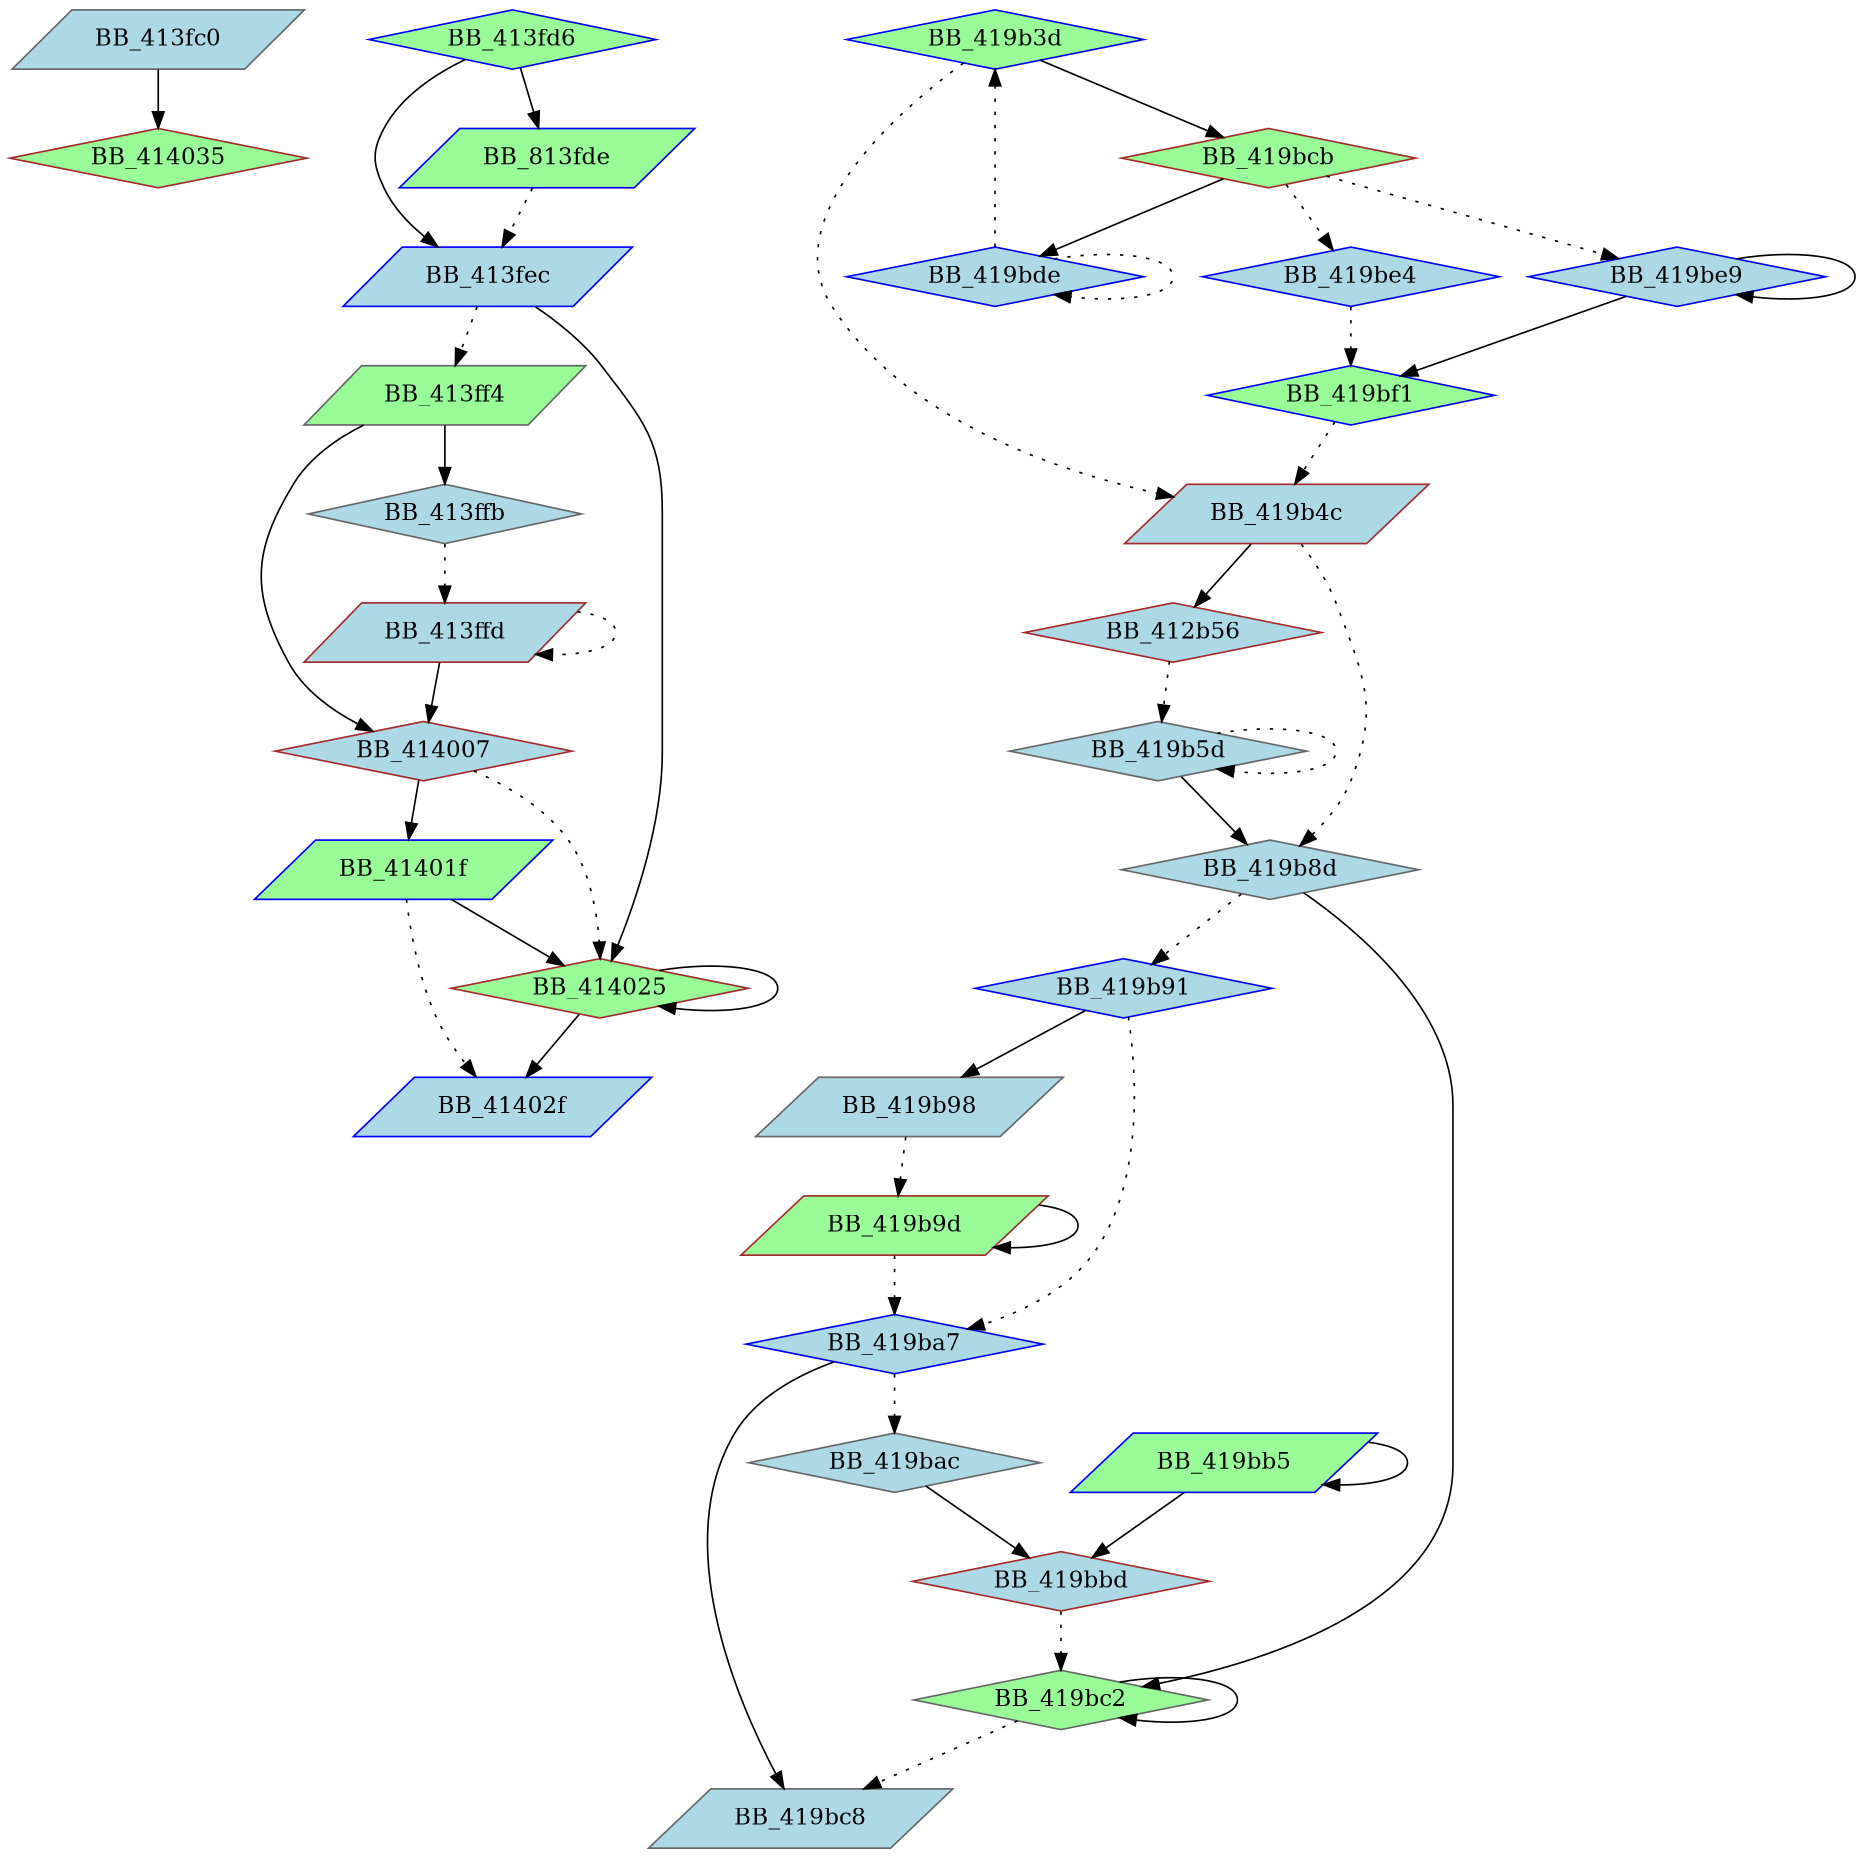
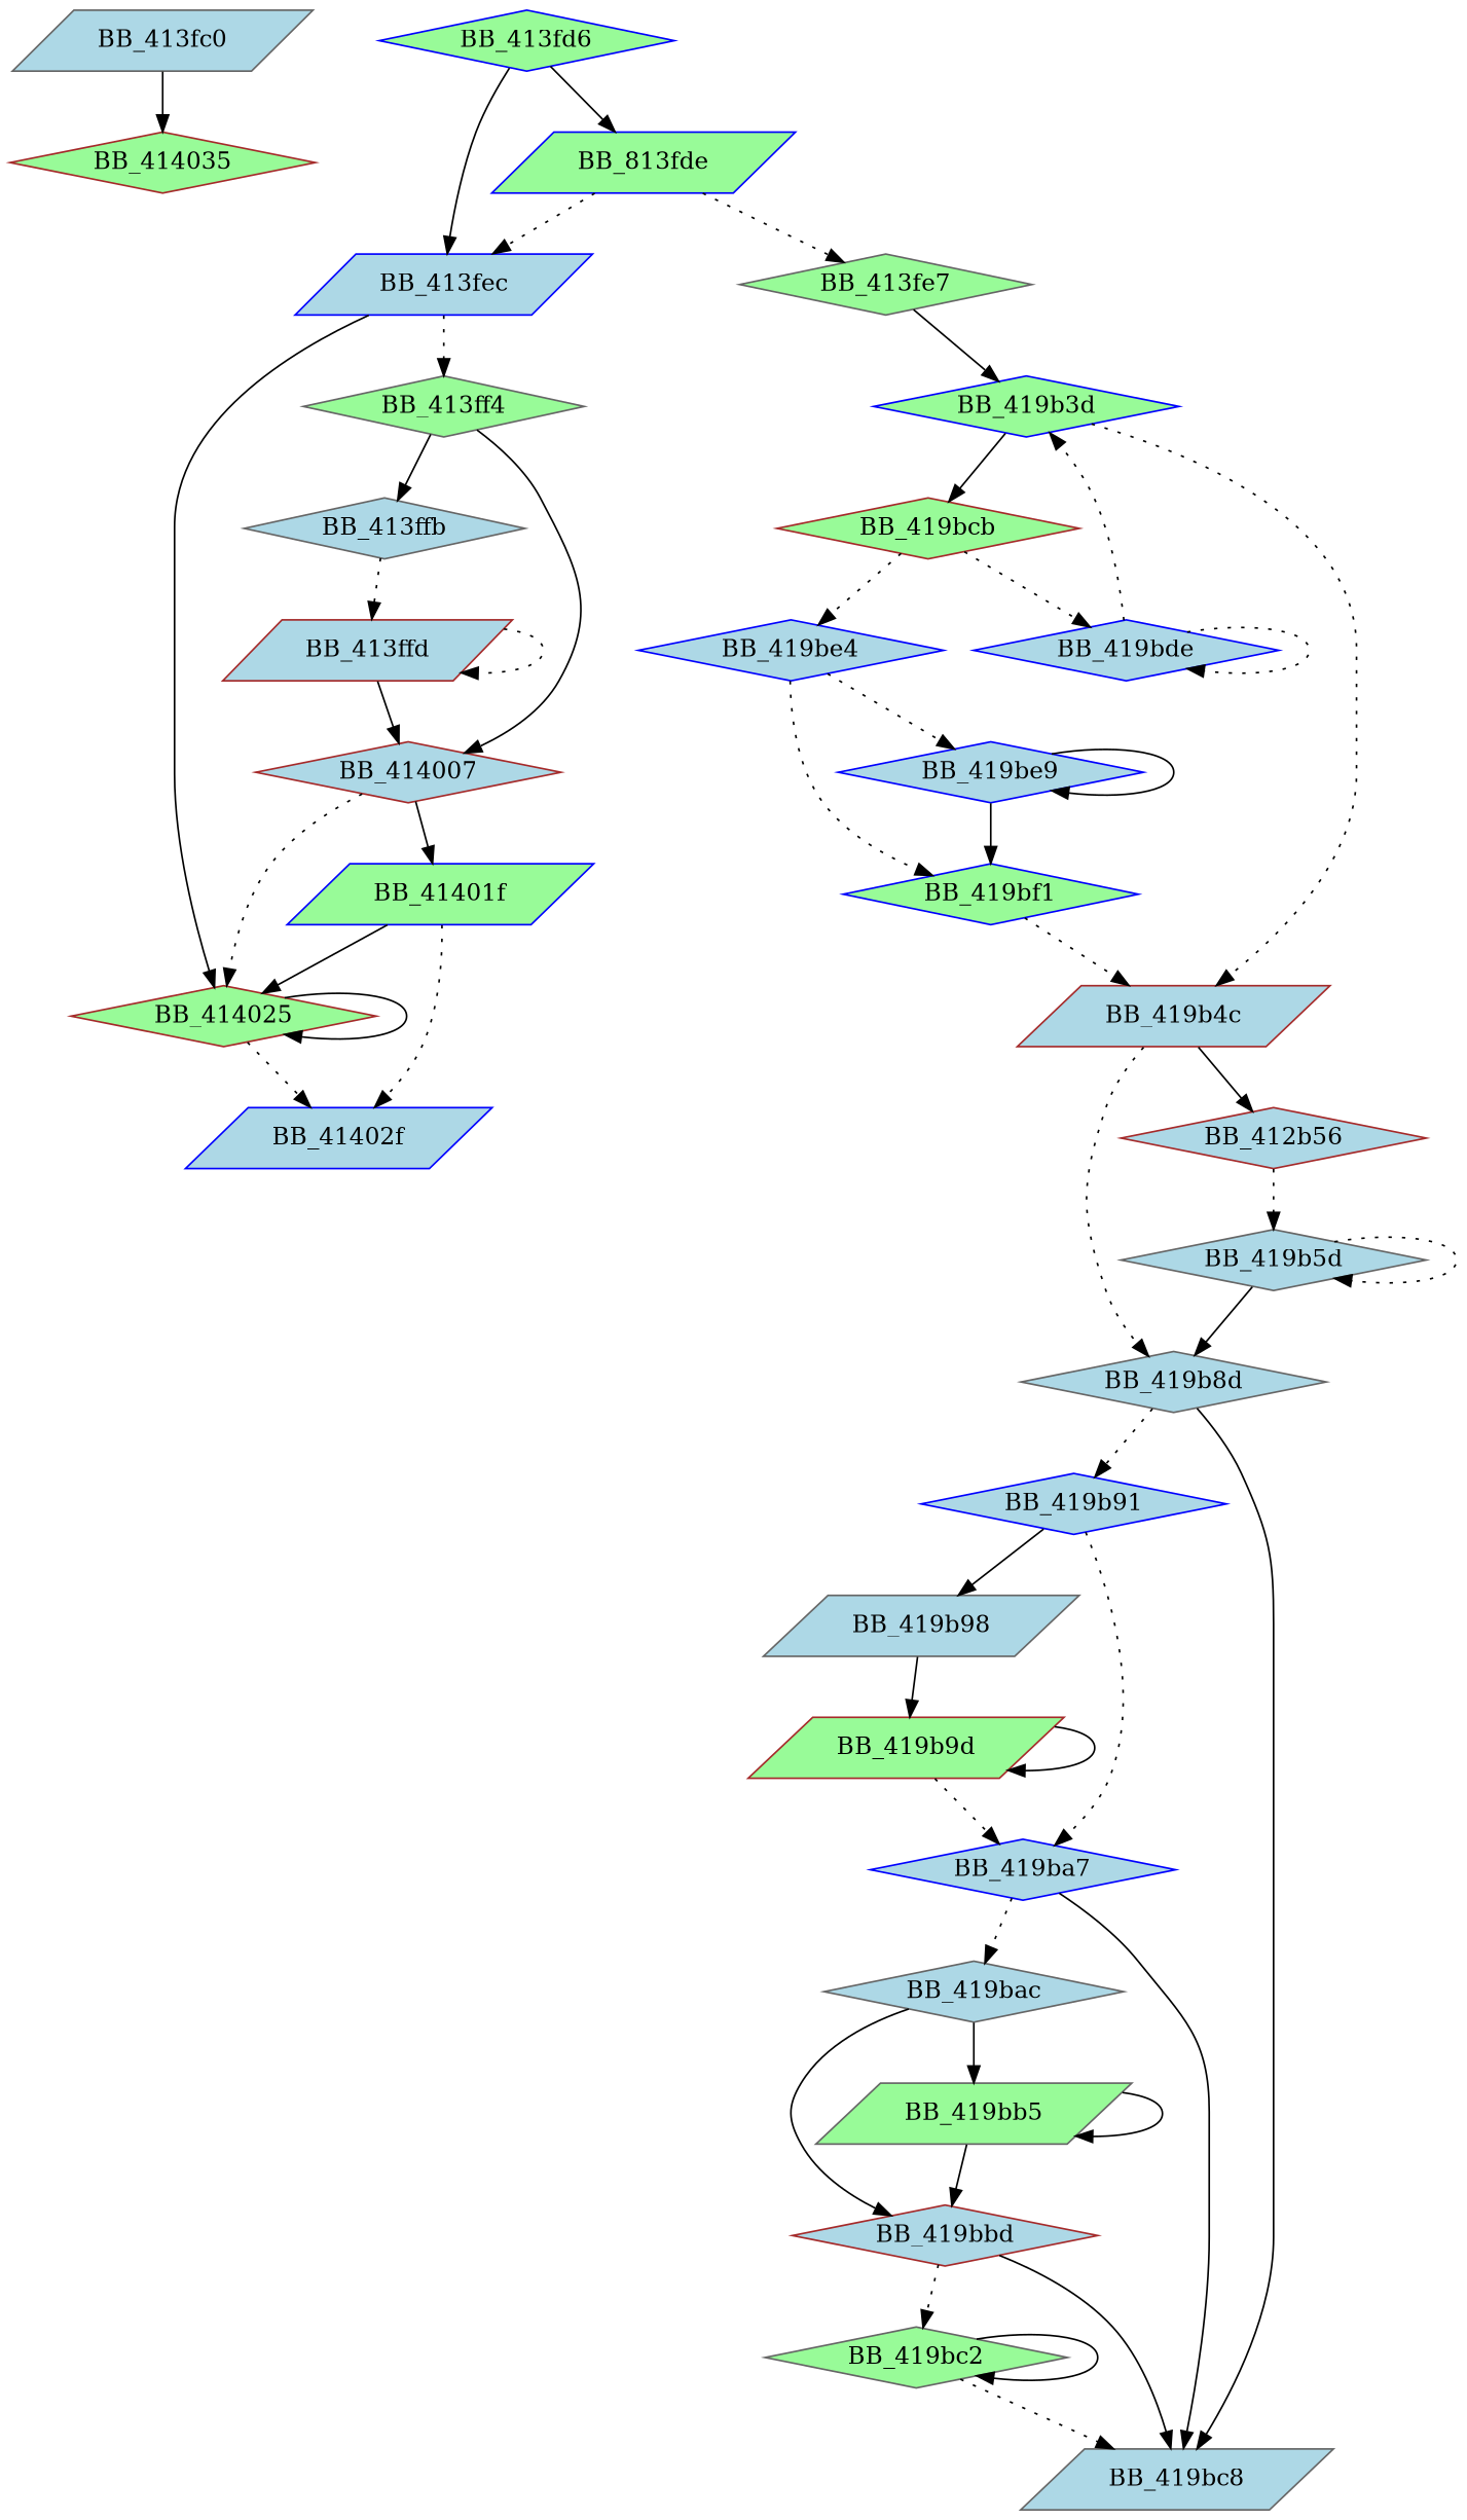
  digraph {
    node [color=blue fillcolor=lightblue shape=diamond style=filled]
    edge [style=solid]
    BB_413fc0 [color=gray40 shape=parallelogram]
    BB_414035 [color=brown fillcolor=palegreen]
    BB_413fd6 [fillcolor=palegreen]
    BB_413fec [shape=parallelogram]
    n5 [fillcolor=palegreen label=BB_813fde shape=parallelogram]
-   BB_413ff4 [color=gray40 fillcolor=palegreen shape=parallelogram]
+   BB_413ff4 [color=gray40 fillcolor=palegreen]
    BB_414025 [color=brown fillcolor=palegreen]
+   BB_413fe7 [color=gray40 fillcolor=palegreen]
    BB_413ffb [color=gray40]
    BB_414007 [color=brown]
    BB_41402f [shape=parallelogram]
    BB_419b3d [fillcolor=palegreen]
    BB_419b4c [color=brown shape=parallelogram]
    BB_419bcb [color=brown fillcolor=palegreen]
    n15 [color=brown label=BB_412b56]
    BB_419b8d [color=gray40]
    BB_419bde
    BB_419be4
    BB_413ffd [color=brown shape=parallelogram]
    BB_41401f [fillcolor=palegreen shape=parallelogram]
    BB_419b5d [color=gray40]
    BB_419b91
    BB_419bc8 [color=gray40 shape=parallelogram]
    BB_419be9
    BB_419bf1 [fillcolor=palegreen]
    BB_419b98 [color=gray40 shape=parallelogram]
    BB_419ba7
    BB_419b9d [color=brown fillcolor=palegreen shape=parallelogram]
    BB_419bac [color=gray40]
-   BB_419bb5 [fillcolor=palegreen shape=parallelogram]
+   BB_419bb5 [color=gray40 fillcolor=palegreen shape=parallelogram]
    BB_419bbd [color=brown]
    BB_419bc2 [color=gray40 fillcolor=palegreen]
    BB_413fc0 -> BB_414035
    BB_413fd6 -> BB_413fec
    BB_413fd6 -> n5
    BB_413fec -> BB_413ff4 [style=dotted]
    BB_413fec -> BB_414025
    n5 -> BB_413fec [style=dotted]
+   n5 -> BB_413fe7 [style=dotted]
    BB_413ff4 -> BB_413ffb
    BB_413ff4 -> BB_414007
    BB_414025 -> BB_414025
-   BB_414025 -> BB_41402f
+   BB_414025 -> BB_41402f [style=dotted]
+   BB_413fe7 -> BB_419b3d
    BB_413ffb -> BB_413ffd [style=dotted]
    BB_414007 -> BB_414025 [style=dotted]
    BB_414007 -> BB_41401f
    BB_419b3d -> BB_419b4c [style=dotted]
    BB_419b3d -> BB_419bcb
    BB_419b4c -> n15
    BB_419b4c -> BB_419b8d [style=dotted]
-   BB_419bcb -> BB_419bde
+   BB_419bcb -> BB_419bde [style=dotted]
    BB_419bcb -> BB_419be4 [style=dotted]
    n15 -> BB_419b5d [style=dotted]
    BB_419b8d -> BB_419b91 [style=dotted]
-   BB_419b8d -> BB_419bc2
+   BB_419b8d -> BB_419bc8
    BB_419bde -> BB_419b3d [style=dotted]
    BB_419bde -> BB_419bde [style=dotted]
-   BB_419bcb -> BB_419be9 [style=dotted]
+   BB_419be4 -> BB_419be9 [style=dotted]
    BB_419be4 -> BB_419bf1 [style=dotted]
    BB_413ffd -> BB_414007
    BB_413ffd -> BB_413ffd [style=dotted]
    BB_41401f -> BB_414025
    BB_41401f -> BB_41402f [style=dotted]
    BB_419b5d -> BB_419b8d
    BB_419b5d -> BB_419b5d [style=dotted]
    BB_419b91 -> BB_419b98
    BB_419b91 -> BB_419ba7 [style=dotted]
    BB_419be9 -> BB_419be9
    BB_419be9 -> BB_419bf1
    BB_419bf1 -> BB_419b4c [style=dotted]
-   BB_419b98 -> BB_419b9d [style=dotted]
+   BB_419b98 -> BB_419b9d
    BB_419ba7 -> BB_419bc8
    BB_419ba7 -> BB_419bac [style=dotted]
    BB_419b9d -> BB_419ba7 [style=dotted]
    BB_419b9d -> BB_419b9d
+   BB_419bac -> BB_419bb5
    BB_419bac -> BB_419bbd
    BB_419bb5 -> BB_419bb5
    BB_419bb5 -> BB_419bbd
+   BB_419bbd -> BB_419bc8
    BB_419bbd -> BB_419bc2 [style=dotted]
    BB_419bc2 -> BB_419bc8 [style=dotted]
    BB_419bc2 -> BB_419bc2
  }
